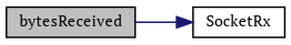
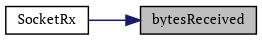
  digraph {
    rankdir=RL
    fontname="PT Serif"
    node [color=black fontname="PT Serif" fontsize=10 shape=record style=filled]
    n1 [fillcolor=grey75 fontcolor=black height=0.2 label=bytesReceived width=0.4]
    n2 [fillcolor=white height=0.2 label=SocketRx width=0.4]
-   n2 -> n1 [color=midnightblue dir=back fontname="PT Serif" fontsize=10 labelfontname=Helvetica labelfontsize=10 style=solid]
+   n1 -> n2 [color=midnightblue dir=back fontname="PT Serif" fontsize=10 labelfontname=Helvetica labelfontsize=10 style=solid]
  }
